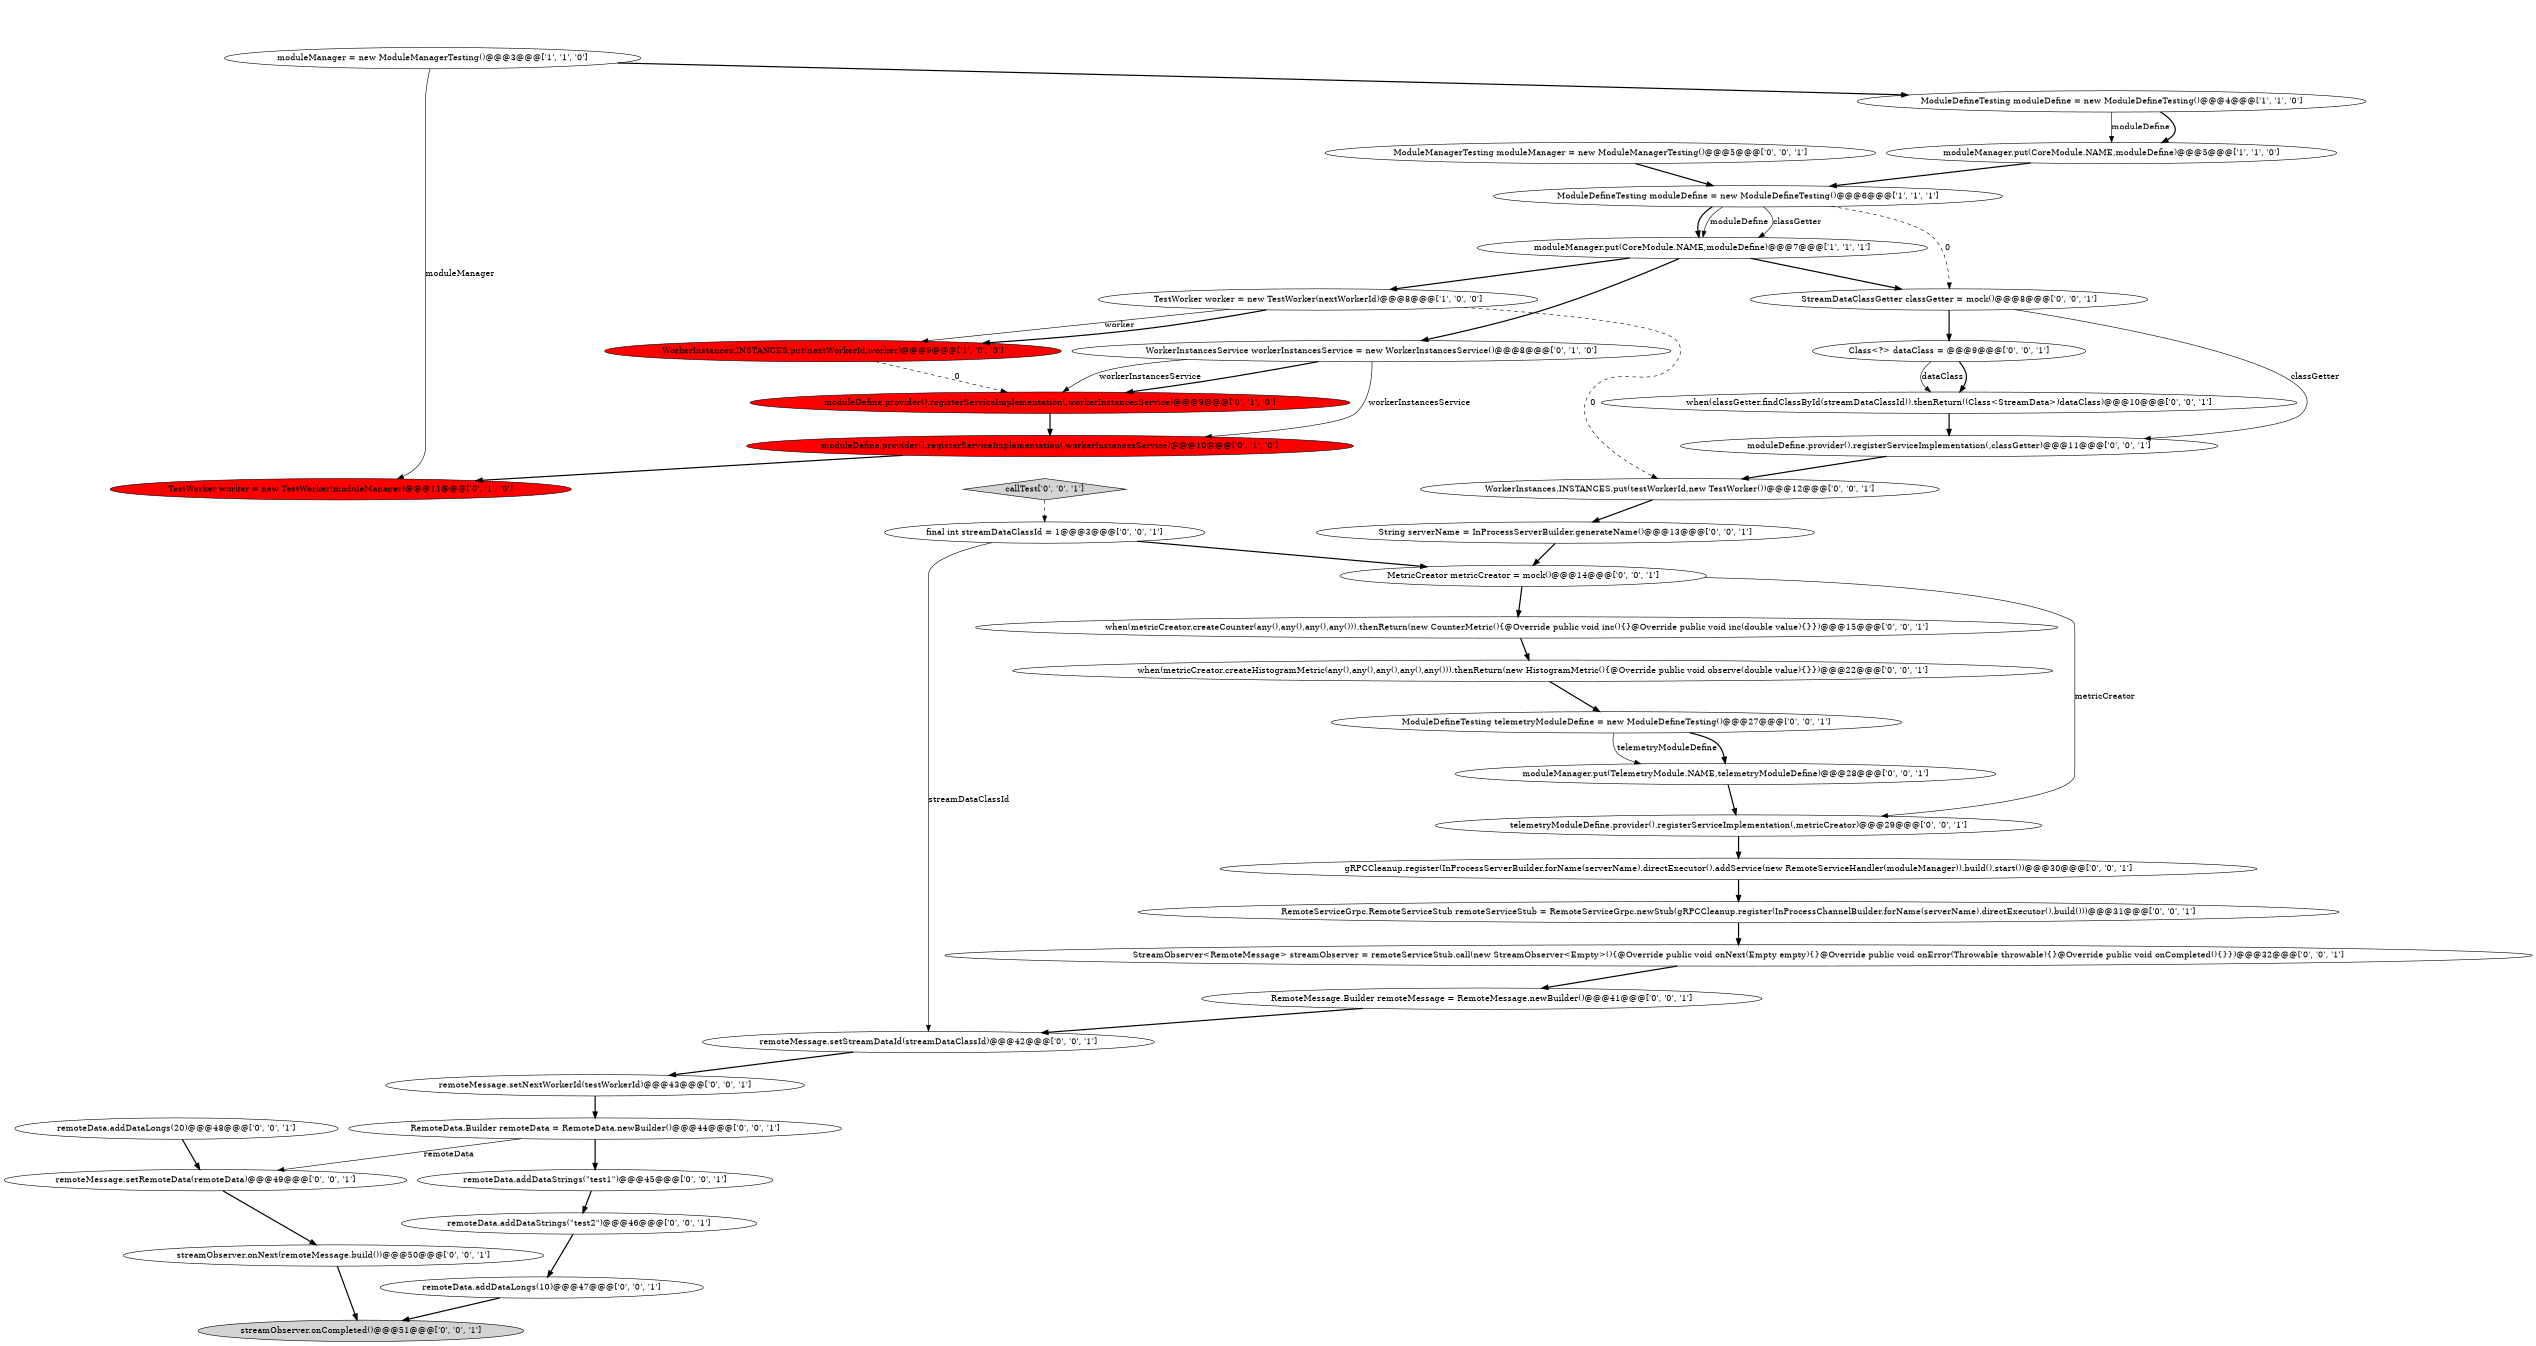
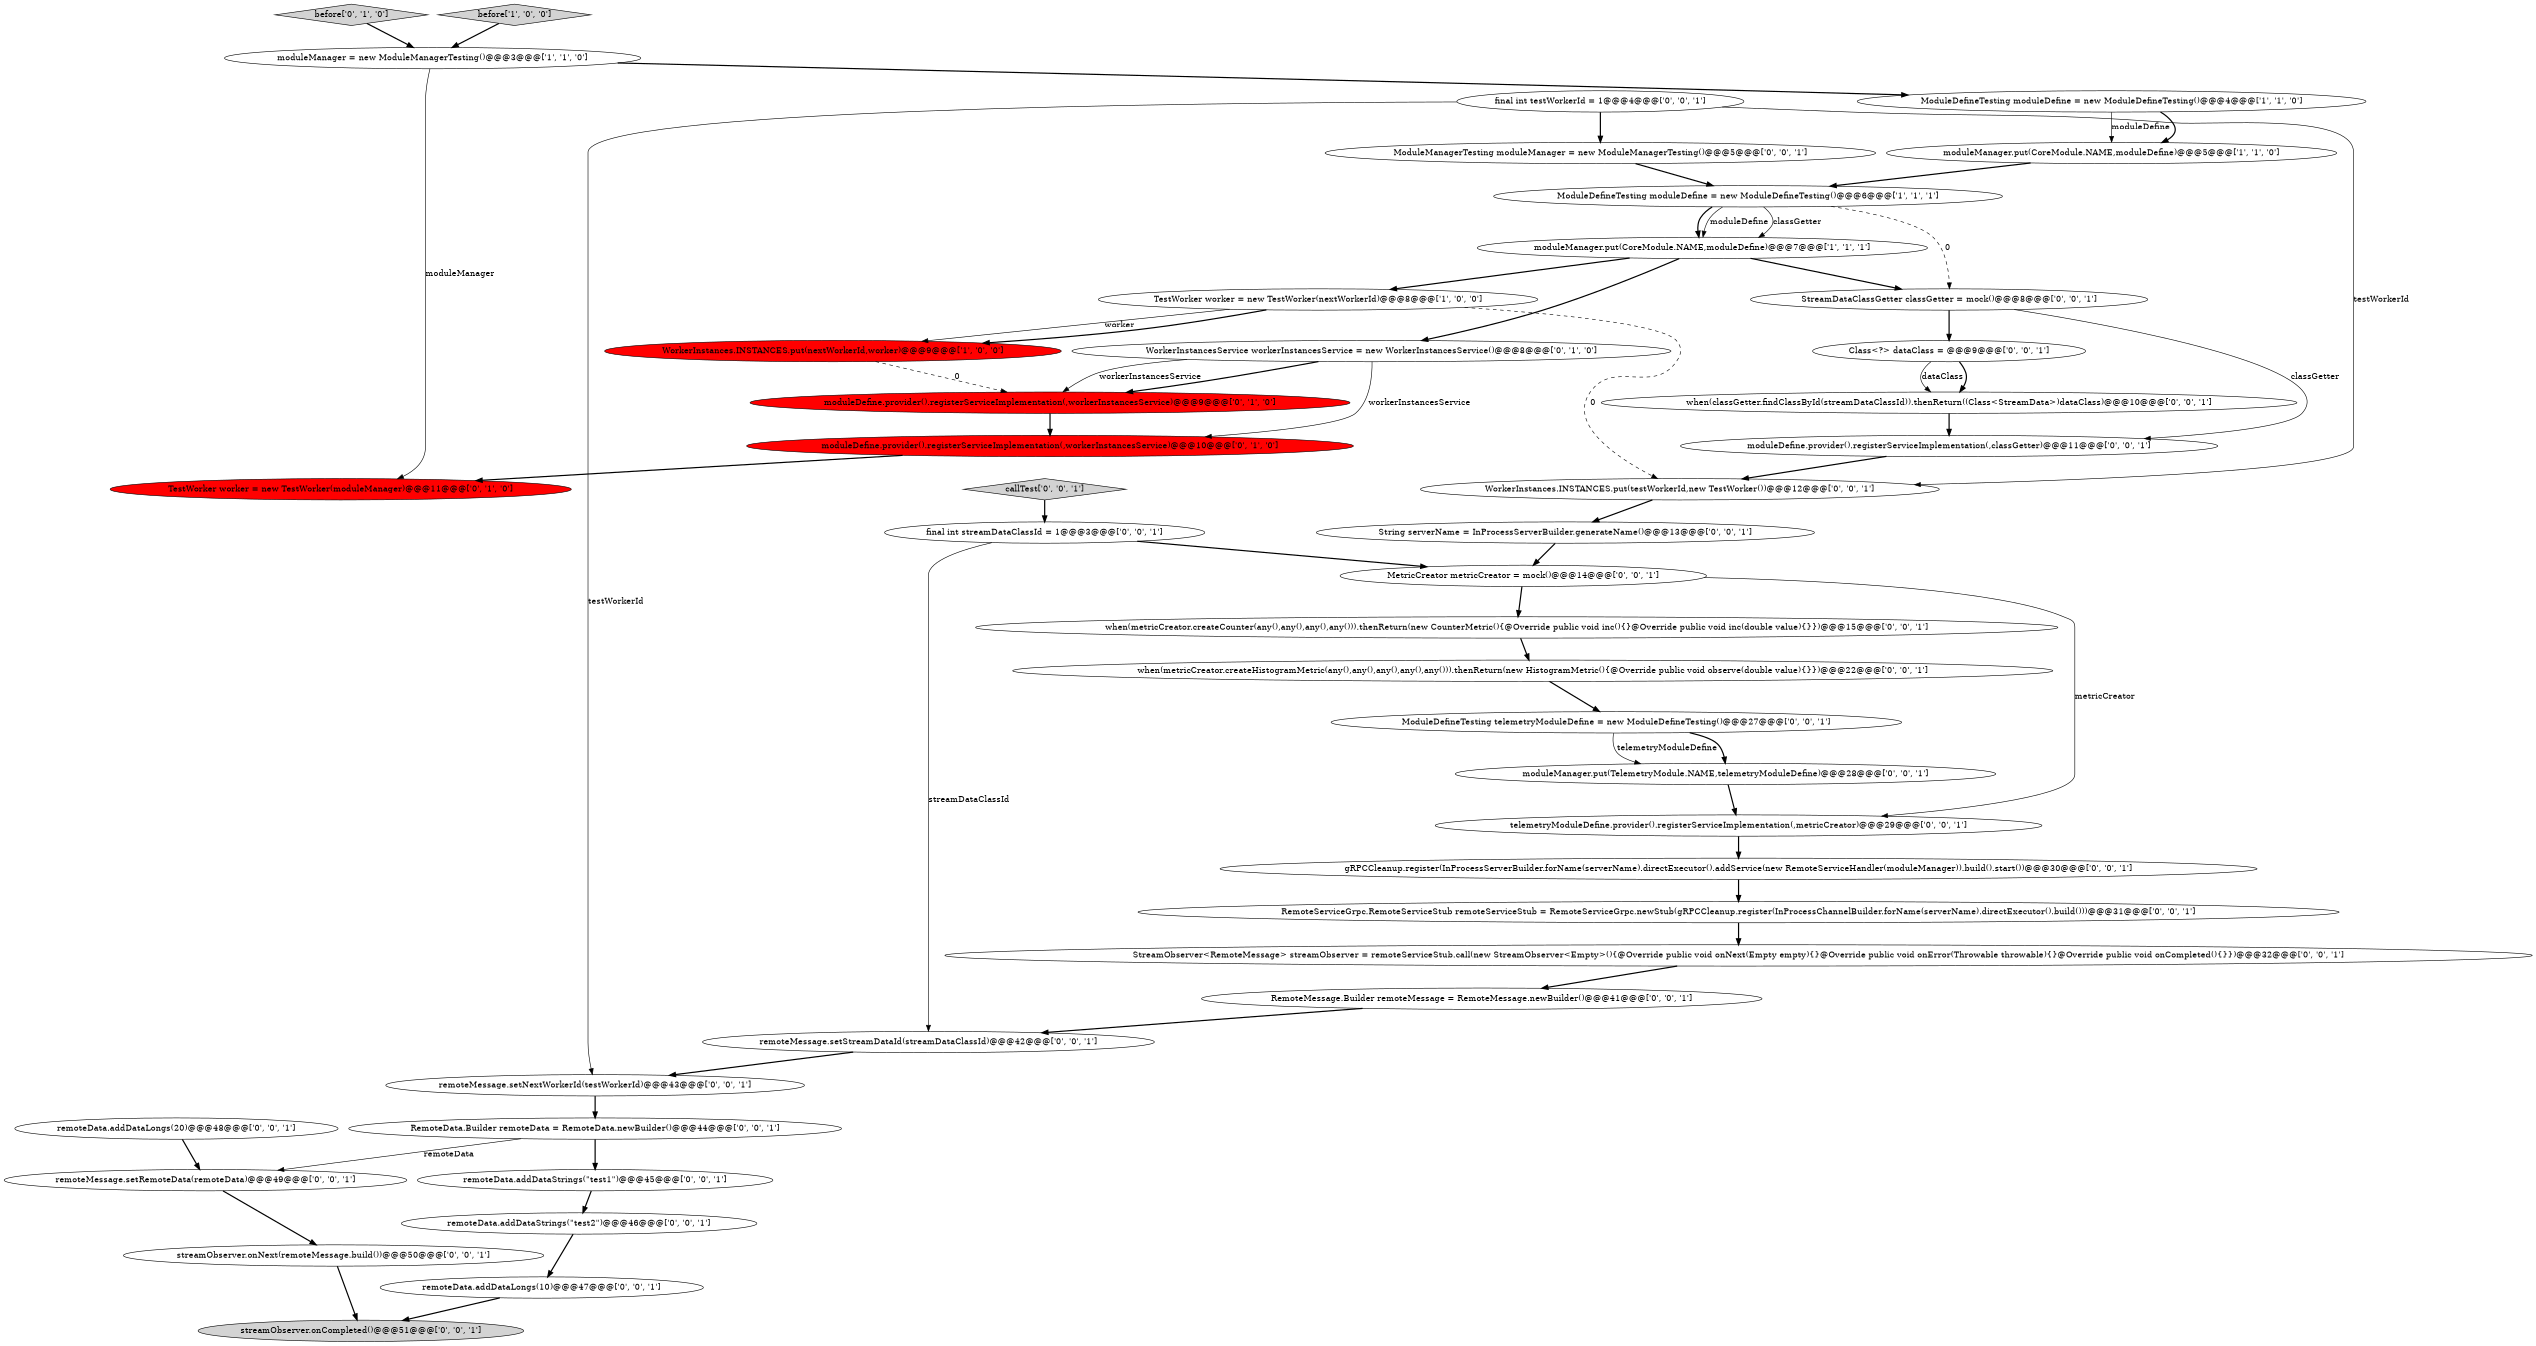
  digraph {
    node [fillcolor=white shape=ellipse style=filled]
    edge [style=bold]
    n1 [label="WorkerInstances.INSTANCES.put(testWorkerId,new TestWorker())@@@12@@@['0', '0', '1']"]
    n2 [label="String serverName = InProcessServerBuilder.generateName()@@@13@@@['0', '0', '1']"]
    n3 [label="MetricCreator metricCreator = mock()@@@14@@@['0', '0', '1']"]
    n4 [fillcolor=lightgray label="streamObserver.onCompleted()@@@51@@@['0', '0', '1']"]
    n5 [label="moduleManager = new ModuleManagerTesting()@@@3@@@['1', '1', '0']"]
    n6 [label="ModuleDefineTesting moduleDefine = new ModuleDefineTesting()@@@4@@@['1', '1', '0']"]
    n7 [fillcolor=red label="TestWorker worker = new TestWorker(moduleManager)@@@11@@@['0', '1', '0']"]
    n8 [label="moduleManager.put(CoreModule.NAME,moduleDefine)@@@5@@@['1', '1', '0']"]
    n9 [label="StreamDataClassGetter classGetter = mock()@@@8@@@['0', '0', '1']"]
    n10 [label="moduleDefine.provider().registerServiceImplementation(,classGetter)@@@11@@@['0', '0', '1']"]
    n11 [label="Class<?> dataClass = @@@9@@@['0', '0', '1']"]
    n12 [label="when(classGetter.findClassById(streamDataClassId)).thenReturn((Class<StreamData>)dataClass)@@@10@@@['0', '0', '1']"]
    n13 [label="when(metricCreator.createCounter(any(),any(),any(),any())).thenReturn(new CounterMetric(){@Override public void inc(){}@Override public void inc(double value){}})@@@15@@@['0', '0', '1']"]
    n14 [label="telemetryModuleDefine.provider().registerServiceImplementation(,metricCreator)@@@29@@@['0', '0', '1']"]
    n15 [label="when(metricCreator.createHistogramMetric(any(),any(),any(),any(),any())).thenReturn(new HistogramMetric(){@Override public void observe(double value){}})@@@22@@@['0', '0', '1']"]
    n16 [label="gRPCCleanup.register(InProcessServerBuilder.forName(serverName).directExecutor().addService(new RemoteServiceHandler(moduleManager)).build().start())@@@30@@@['0', '0', '1']"]
    n17 [fillcolor=lightgray label="callTest['0', '0', '1']" shape=diamond]
    n18 [label="final int streamDataClassId = 1@@@3@@@['0', '0', '1']"]
    n19 [label="remoteMessage.setStreamDataId(streamDataClassId)@@@42@@@['0', '0', '1']"]
    n20 [label="RemoteData.Builder remoteData = RemoteData.newBuilder()@@@44@@@['0', '0', '1']"]
    n21 [label="remoteData.addDataStrings(\"test1\")@@@45@@@['0', '0', '1']"]
    n22 [label="remoteMessage.setRemoteData(remoteData)@@@49@@@['0', '0', '1']"]
    n23 [label="remoteData.addDataStrings(\"test2\")@@@46@@@['0', '0', '1']"]
    n24 [label="streamObserver.onNext(remoteMessage.build())@@@50@@@['0', '0', '1']"]
    n25 [label="RemoteServiceGrpc.RemoteServiceStub remoteServiceStub = RemoteServiceGrpc.newStub(gRPCCleanup.register(InProcessChannelBuilder.forName(serverName).directExecutor().build()))@@@31@@@['0', '0', '1']"]
    n26 [label="StreamObserver<RemoteMessage> streamObserver = remoteServiceStub.call(new StreamObserver<Empty>(){@Override public void onNext(Empty empty){}@Override public void onError(Throwable throwable){}@Override public void onCompleted(){}})@@@32@@@['0', '0', '1']"]
    n27 [label="RemoteMessage.Builder remoteMessage = RemoteMessage.newBuilder()@@@41@@@['0', '0', '1']"]
    n28 [label="moduleManager.put(CoreModule.NAME,moduleDefine)@@@7@@@['1', '1', '1']"]
    n29 [label="WorkerInstancesService workerInstancesService = new WorkerInstancesService()@@@8@@@['0', '1', '0']"]
    n30 [label="TestWorker worker = new TestWorker(nextWorkerId)@@@8@@@['1', '0', '0']"]
    n31 [fillcolor=red label="moduleDefine.provider().registerServiceImplementation(,workerInstancesService)@@@10@@@['0', '1', '0']"]
    n32 [fillcolor=red label="moduleDefine.provider().registerServiceImplementation(,workerInstancesService)@@@9@@@['0', '1', '0']"]
    n33 [fillcolor=red label="WorkerInstances.INSTANCES.put(nextWorkerId,worker)@@@9@@@['1', '0', '0']"]
+   n34 [label="final int testWorkerId = 1@@@4@@@['0', '0', '1']"]
    n35 [label="ModuleManagerTesting moduleManager = new ModuleManagerTesting()@@@5@@@['0', '0', '1']"]
    n36 [label="remoteMessage.setNextWorkerId(testWorkerId)@@@43@@@['0', '0', '1']"]
+   n37 [fillcolor=lightgray label="before['0', '1', '0']" shape=diamond]
    n38 [label="ModuleDefineTesting moduleDefine = new ModuleDefineTesting()@@@6@@@['1', '1', '1']"]
    n39 [label="remoteData.addDataLongs(10)@@@47@@@['0', '0', '1']"]
    n40 [label="ModuleDefineTesting telemetryModuleDefine = new ModuleDefineTesting()@@@27@@@['0', '0', '1']"]
    n41 [label="moduleManager.put(TelemetryModule.NAME,telemetryModuleDefine)@@@28@@@['0', '0', '1']"]
+   n42 [fillcolor=lightgray label="before['1', '0', '0']" shape=diamond]
    n43 [label="remoteData.addDataLongs(20)@@@48@@@['0', '0', '1']"]
    n1 -> n2
    n2 -> n3
    n3 -> n13
    n3 -> n14 [label=metricCreator style=solid]
    n5 -> n6
    n5 -> n7 [label=moduleManager style=solid]
    n6 -> n8
    n6 -> n8 [label=moduleDefine style=solid]
    n8 -> n38
    n9 -> n10 [label=classGetter style=solid]
    n9 -> n11
    n10 -> n1
    n11 -> n12
    n11 -> n12 [label=dataClass style=solid]
    n12 -> n10
    n13 -> n15
    n14 -> n16
    n15 -> n40
    n16 -> n25
-   n17 -> n18 [style=dashed]
+   n17 -> n18
    n18 -> n3
    n18 -> n19 [label=streamDataClassId style=solid]
    n19 -> n36
    n20 -> n21
    n20 -> n22 [label=remoteData style=solid]
    n21 -> n23
    n22 -> n24
    n23 -> n39
    n24 -> n4
    n25 -> n26
    n26 -> n27
    n27 -> n19
    n28 -> n9
    n28 -> n29
    n28 -> n30
    n29 -> n31 [label=workerInstancesService style=solid]
    n29 -> n32
    n29 -> n32 [label=workerInstancesService style=solid]
    n30 -> n1 [label=0 style=dashed]
    n30 -> n33 [label=worker style=solid]
    n30 -> n33
    n31 -> n7
    n32 -> n31
    n33 -> n32 [label=0 style=dashed]
+   n34 -> n1 [label=testWorkerId style=solid]
+   n34 -> n35
+   n34 -> n36 [label=testWorkerId style=solid]
    n35 -> n38
    n36 -> n20
+   n37 -> n5
    n38 -> n9 [label=0 style=dashed]
    n38 -> n28 [label=classGetter style=solid]
    n38 -> n28
    n38 -> n28 [label=moduleDefine style=solid]
    n39 -> n4
    n40 -> n41 [label=telemetryModuleDefine style=solid]
    n40 -> n41
    n41 -> n14
+   n42 -> n5
    n43 -> n22
  }
